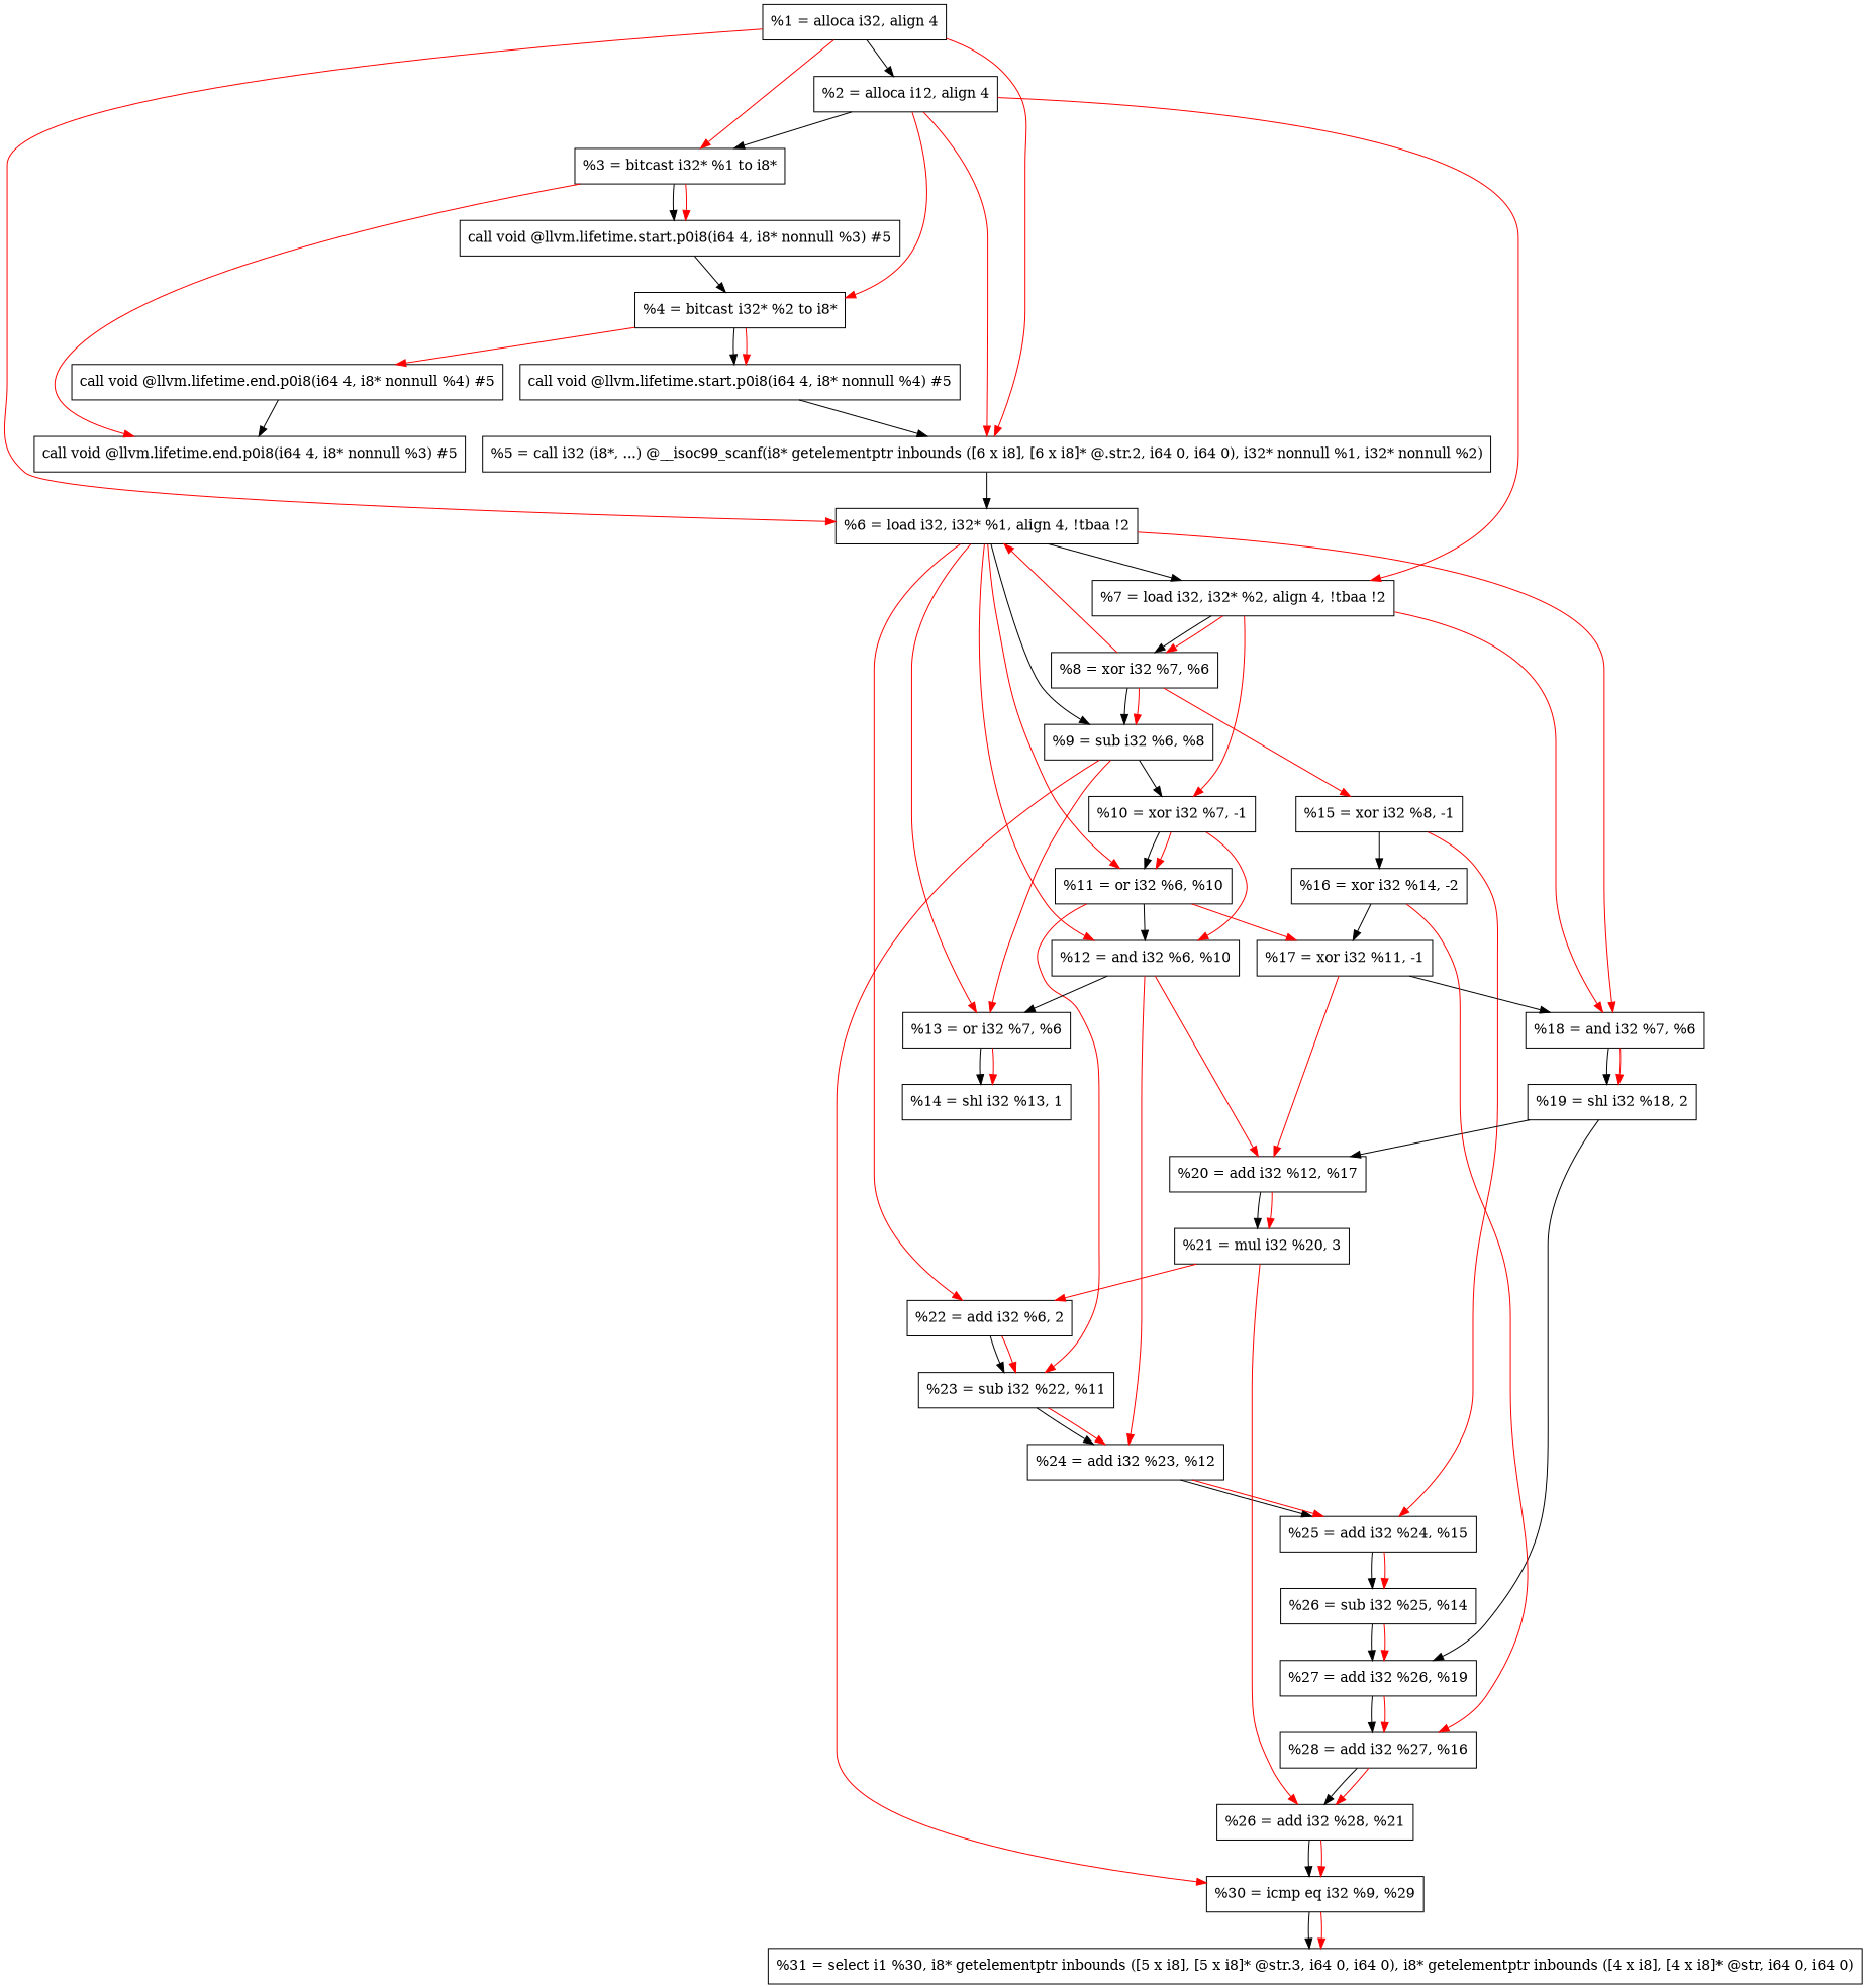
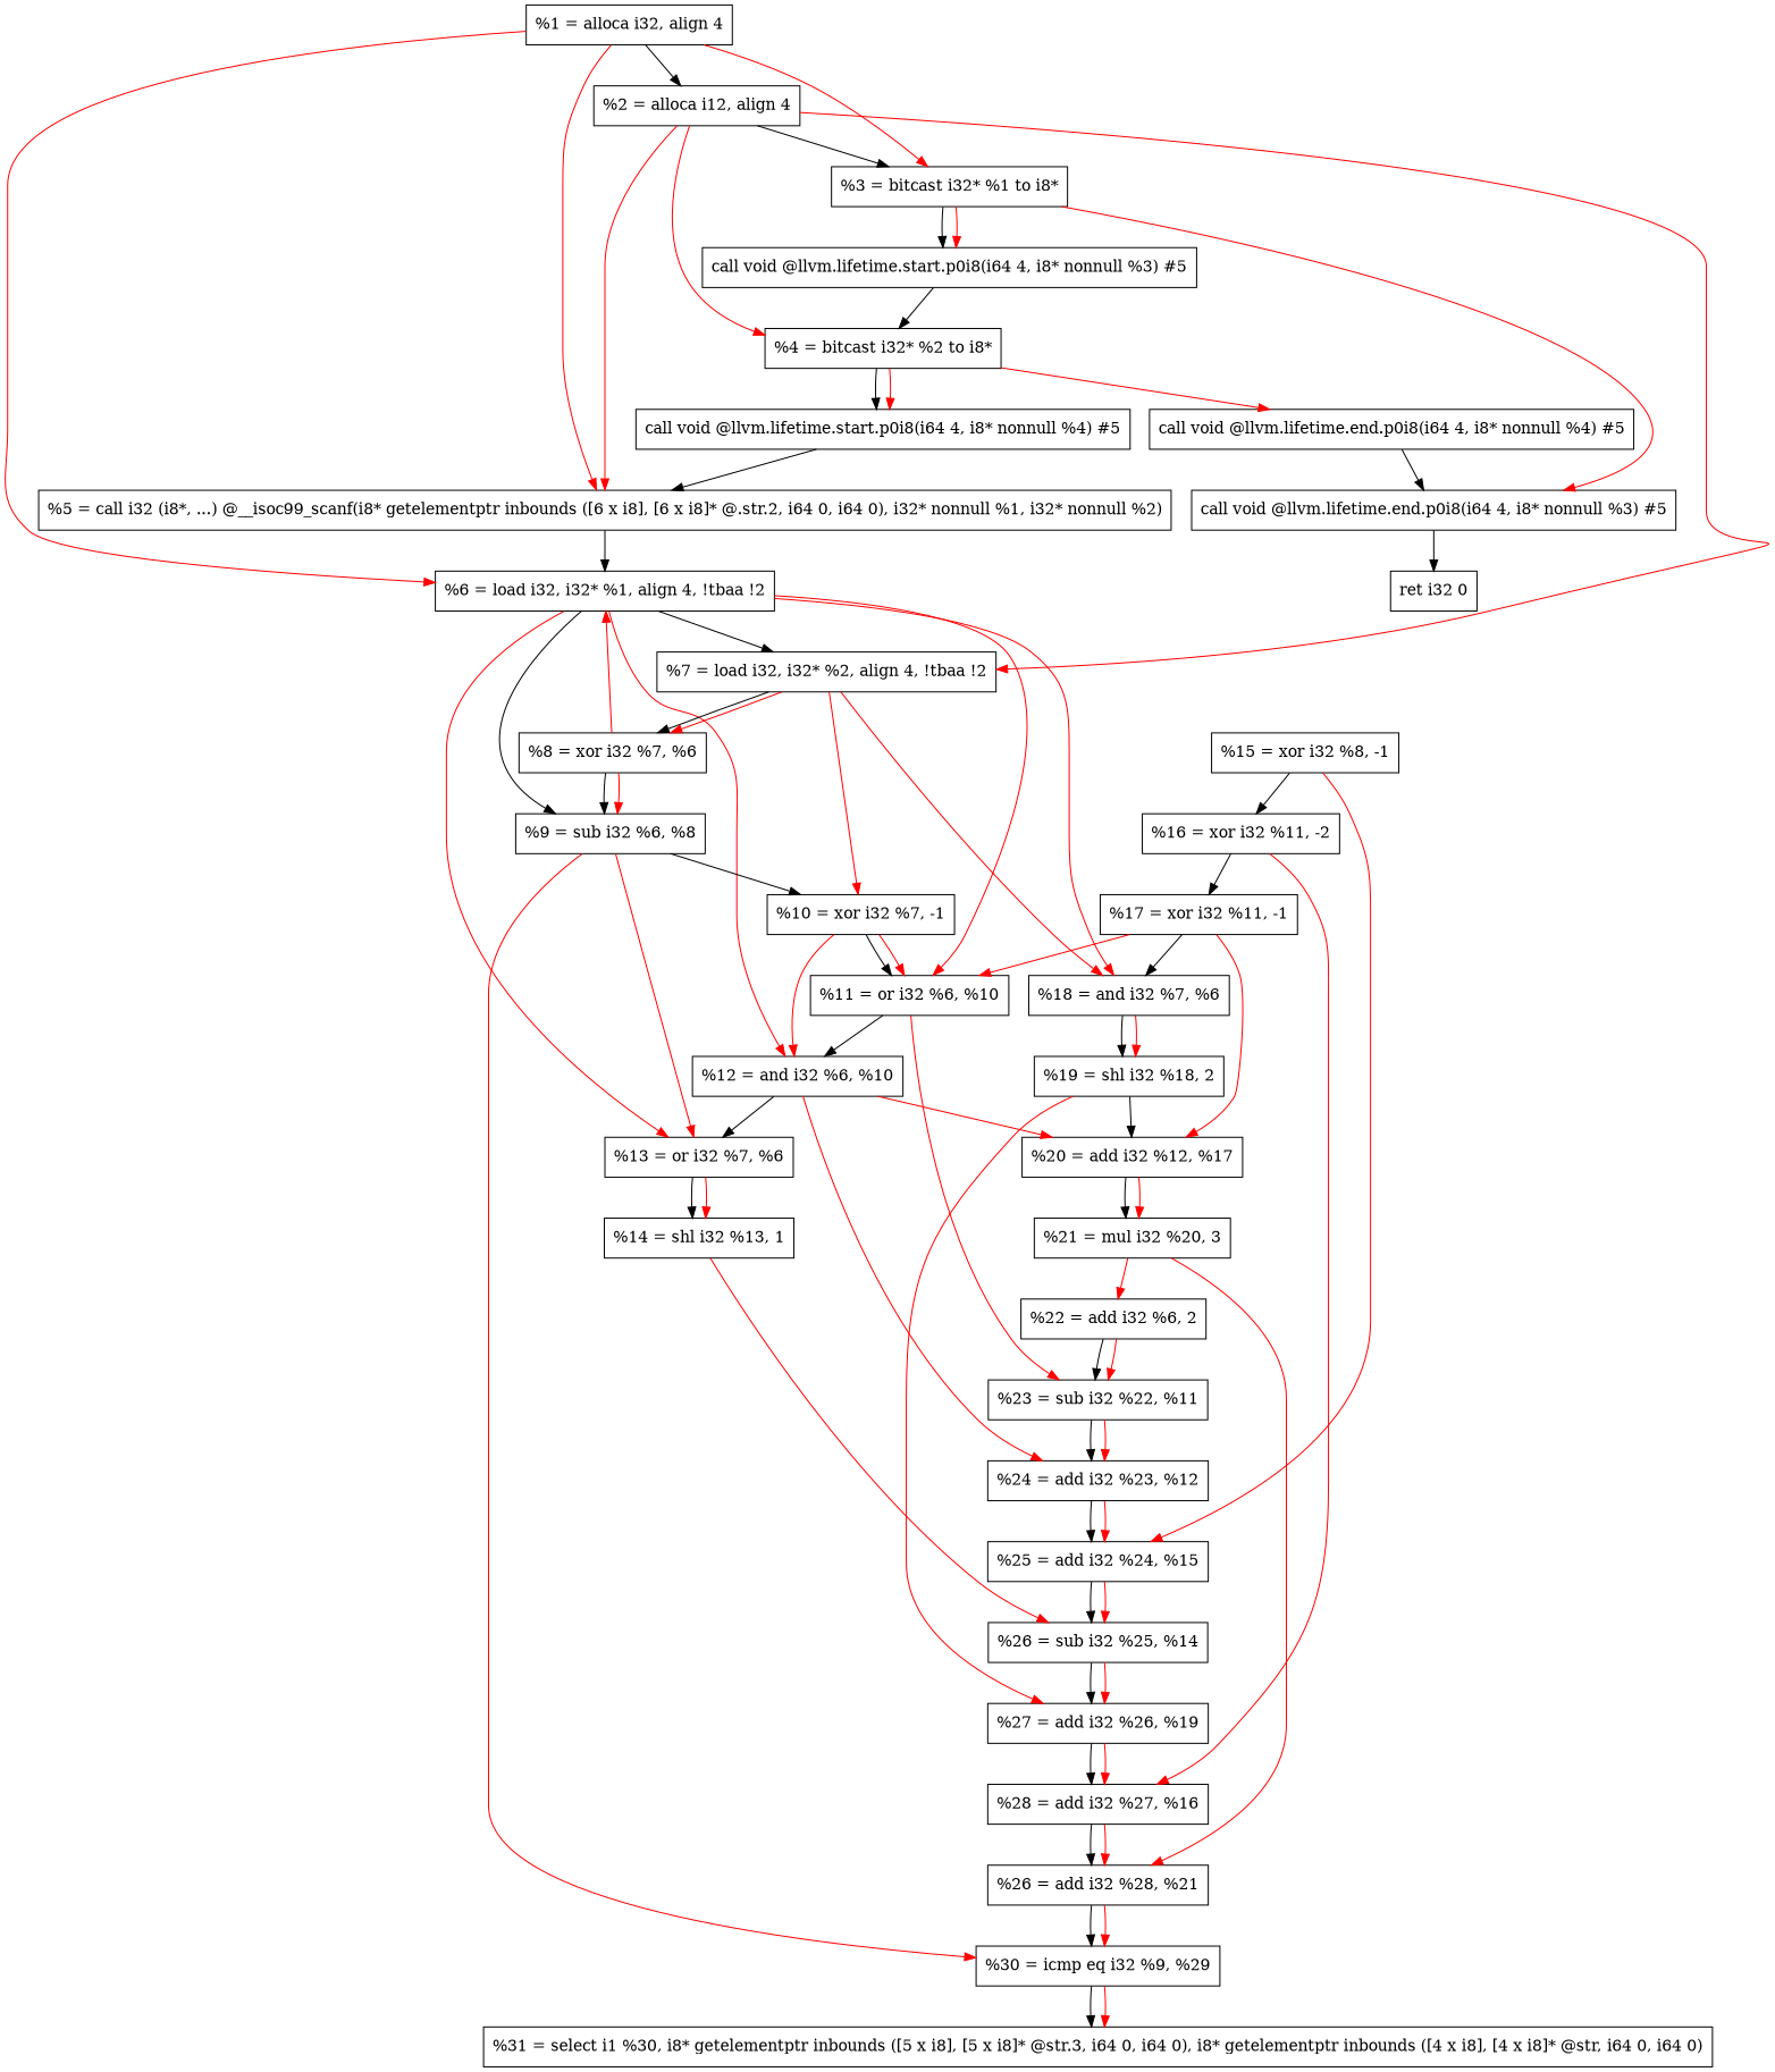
  digraph {
    node [shape=record]
    edge [color=red]
    n1 [label="  %1 = alloca i32, align 4"]
    n2 [label="%2 = alloca i12, align 4"]
    n3 [label="  %3 = bitcast i32* %1 to i8*"]
    n4 [label="  %5 = call i32 (i8*, ...) @__isoc99_scanf(i8* getelementptr inbounds ([6 x i8], [6 x i8]* @.str.2, i64 0, i64 0), i32* nonnull %1, i32* nonnull %2)"]
    n5 [label="  %6 = load i32, i32* %1, align 4, !tbaa !2"]
    n6 [label="  %4 = bitcast i32* %2 to i8*"]
    n7 [label="  %7 = load i32, i32* %2, align 4, !tbaa !2"]
    n8 [label="  call void @llvm.lifetime.start.p0i8(i64 4, i8* nonnull %3) #5"]
    n9 [label="  call void @llvm.lifetime.end.p0i8(i64 4, i8* nonnull %3) #5"]
    n10 [label="  %9 = sub i32 %6, %8"]
    n11 [label="  %11 = or i32 %6, %10"]
    n12 [label="  %12 = and i32 %6, %10"]
    n13 [label="  %13 = or i32 %7, %6"]
    n14 [label="  %18 = and i32 %7, %6"]
    n15 [label="  %22 = add i32 %6, 2"]
    n16 [label="  call void @llvm.lifetime.start.p0i8(i64 4, i8* nonnull %4) #5"]
    n17 [label="  call void @llvm.lifetime.end.p0i8(i64 4, i8* nonnull %4) #5"]
    n18 [label="  %8 = xor i32 %7, %6"]
    n19 [label="  %10 = xor i32 %7, -1"]
+   n20 [label="  ret i32 0"]
    n21 [label="  %15 = xor i32 %8, -1"]
    n22 [label="  %30 = icmp eq i32 %9, %29"]
    n23 [label="  %17 = xor i32 %11, -1"]
    n24 [label="  %23 = sub i32 %22, %11"]
    n25 [label="  %20 = add i32 %12, %17"]
    n26 [label="  %24 = add i32 %23, %12"]
    n27 [label="  %14 = shl i32 %13, 1"]
    n28 [label="  %19 = shl i32 %18, 2"]
-   n29 [label="  %16 = xor i32 %14, -2"]
+   n29 [label="%16 = xor i32 %11, -2"]
    n30 [label="  %25 = add i32 %24, %15"]
    n31 [label="  %31 = select i1 %30, i8* getelementptr inbounds ([5 x i8], [5 x i8]* @str.3, i64 0, i64 0), i8* getelementptr inbounds ([4 x i8], [4 x i8]* @str, i64 0, i64 0)"]
    n32 [label="  %21 = mul i32 %20, 3"]
    n33 [label="  %26 = sub i32 %25, %14"]
    n34 [label="  %28 = add i32 %27, %16"]
    n35 [label="  %27 = add i32 %26, %19"]
    n36 [label="%26 = add i32 %28, %21"]
    n1 -> n2 [color=""]
    n1 -> n3
    n1 -> n4
    n1 -> n5
    n2 -> n3 [color=""]
    n2 -> n4
    n2 -> n6
    n2 -> n7
    n3 -> n8 [color=""]
    n3 -> n8
    n3 -> n9
    n4 -> n5 [color=""]
    n5 -> n7 [color=""]
    n5 -> n10 [color=black]
    n5 -> n11
    n5 -> n12
    n5 -> n13
    n5 -> n14
-   n5 -> n15
    n6 -> n16 [color=""]
    n6 -> n16
    n6 -> n17
    n7 -> n14
    n7 -> n18 [color=""]
    n7 -> n18
    n7 -> n19
    n8 -> n6 [color=""]
+   n9 -> n20 [color=""]
    n10 -> n13
    n10 -> n19 [color=""]
    n10 -> n22
    n11 -> n12 [color=""]
-   n11 -> n23
+   n23 -> n11
    n11 -> n24
    n12 -> n13 [color=""]
    n12 -> n25
    n12 -> n26
    n13 -> n27 [color=""]
    n13 -> n27
    n14 -> n28 [color=""]
    n14 -> n28
    n15 -> n24 [color=""]
    n15 -> n24
    n16 -> n4 [color=""]
    n17 -> n9 [color=""]
    n18 -> n5
    n18 -> n10 [color=""]
    n18 -> n10
-   n18 -> n21
    n19 -> n11 [color=""]
    n19 -> n11
    n19 -> n12
    n21 -> n29 [color=""]
    n21 -> n30
    n22 -> n31 [color=""]
    n22 -> n31
    n23 -> n14 [color=""]
    n23 -> n25
    n24 -> n26 [color=""]
    n24 -> n26
    n25 -> n32 [color=""]
    n25 -> n32
    n26 -> n30 [color=""]
    n26 -> n30
+   n27 -> n33
    n28 -> n25 [color=""]
-   n28 -> n35 [color=black]
+   n28 -> n35
    n29 -> n23 [color=""]
    n29 -> n34
    n30 -> n33 [color=""]
    n30 -> n33
    n32 -> n15
    n32 -> n36
    n33 -> n35 [color=""]
    n33 -> n35
    n34 -> n36 [color=""]
    n34 -> n36
    n35 -> n34 [color=""]
    n35 -> n34
    n36 -> n22 [color=""]
    n36 -> n22
  }
